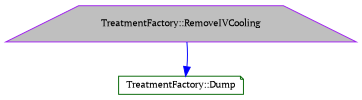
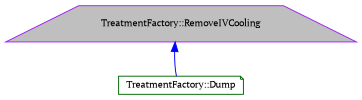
  digraph {
    rankdir=TB
    fontname="PT Serif"
    node [fontname="PT Serif" fontsize=10 style=filled]
    n1 [color=purple fillcolor=grey75 fontcolor=black height=0.2 label="TreatmentFactory::RemoveIVCooling" shape=trapezium width=0.4]
    n2 [color=darkgreen fillcolor=white height=0.2 label="TreatmentFactory::Dump" shape=note width=0.4]
-   n2 -> n1 [color=blue dir=back fontname="PT Serif" fontsize=10 labelfontname=Helvetica labelfontsize=10 style=solid]
+   n1 -> n2 [color=blue dir=back fontname="PT Serif" fontsize=10 labelfontname=Helvetica labelfontsize=10 style=solid]
  }
